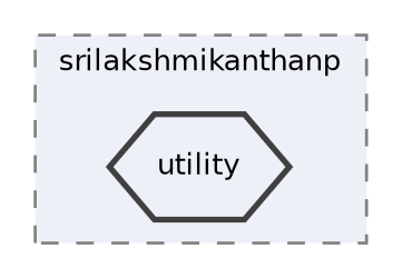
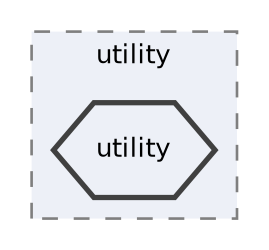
  digraph {
    compound=true
    n1 [color=grey25 fillcolor="#edf0f7" fontname=Helvetica fontsize=10 label=utility shape=hexagon style="filled,bold,"]
    subgraph cluster_1 {
      bgcolor="#edf0f7"
      fontname=Helvetica
      fontsize=10
-     label=srilakshmikanthanp
+     label=utility
      pencolor=grey50
      style="filled,dashed,"
      n1
    }
  }
